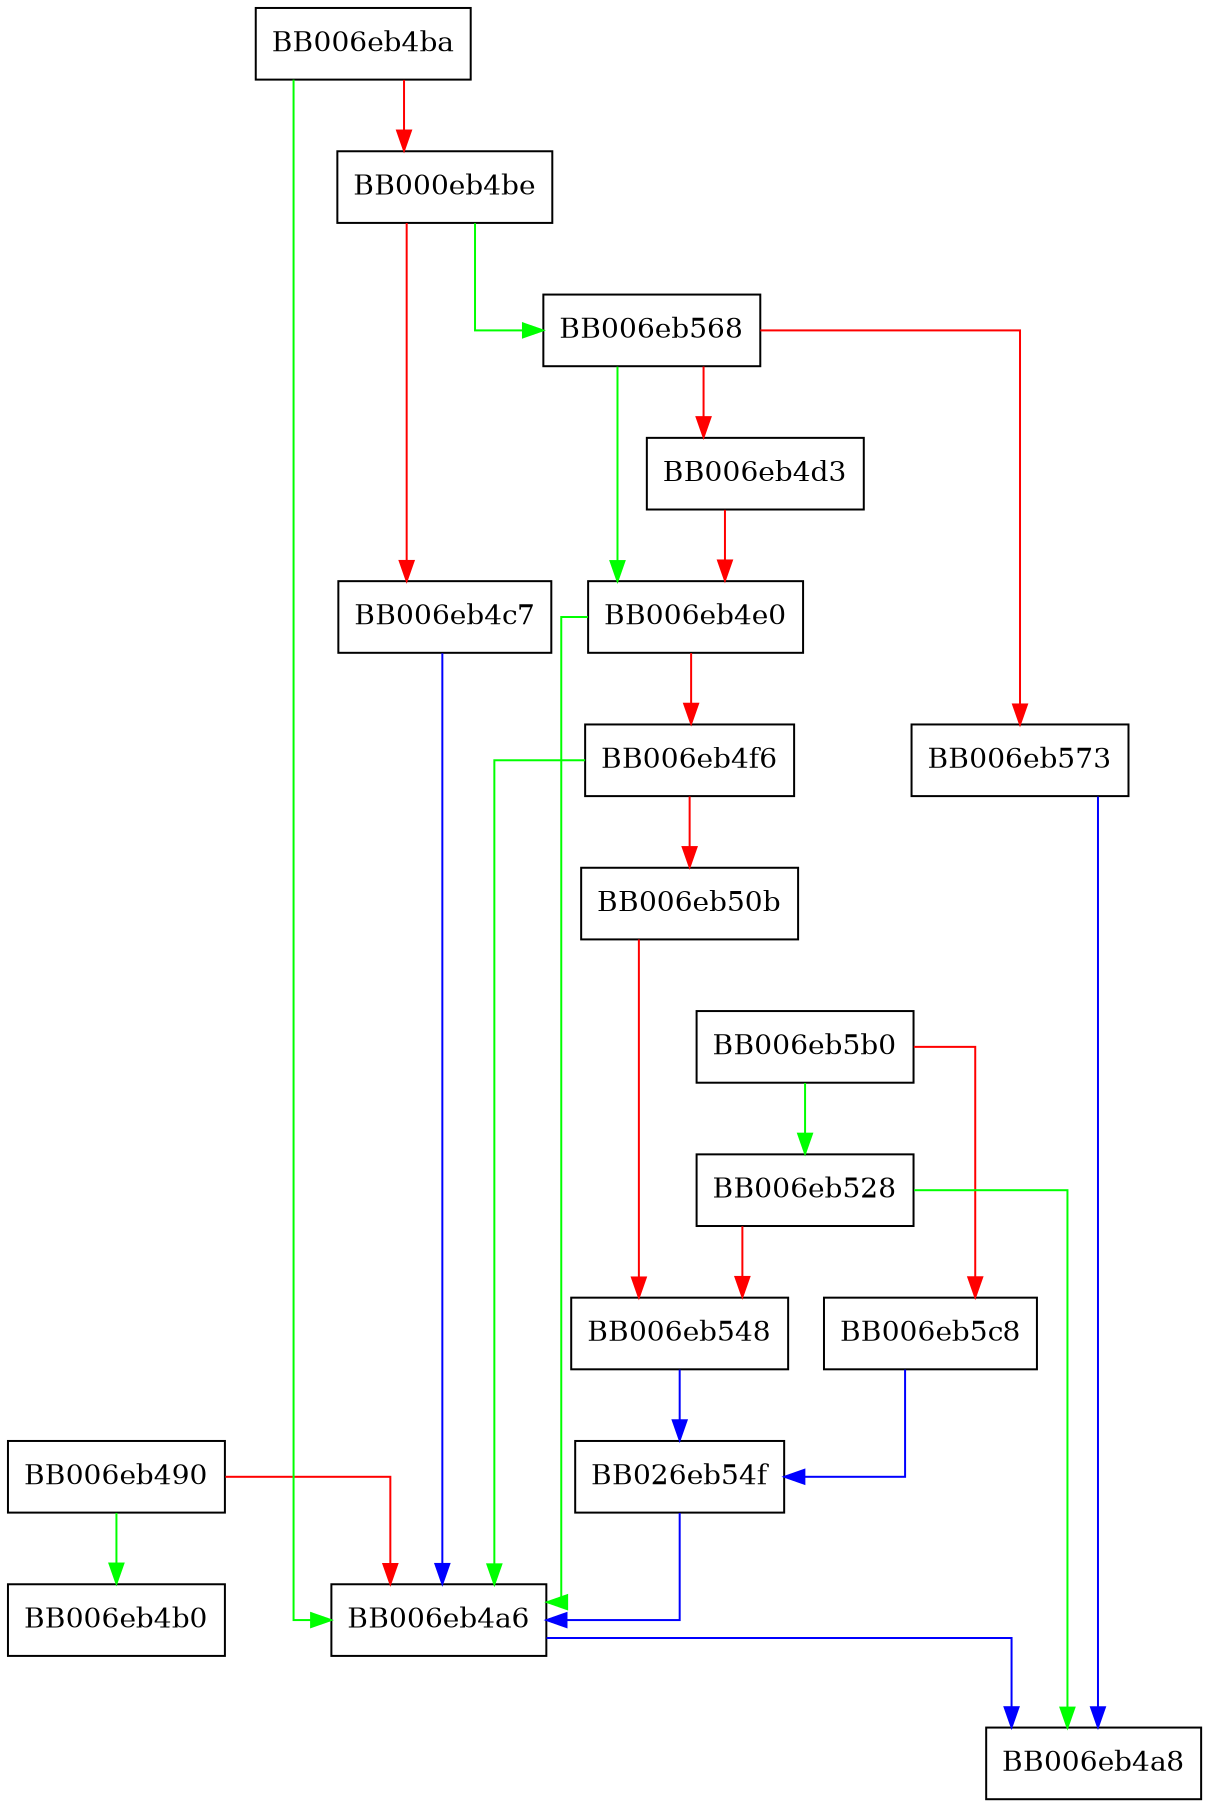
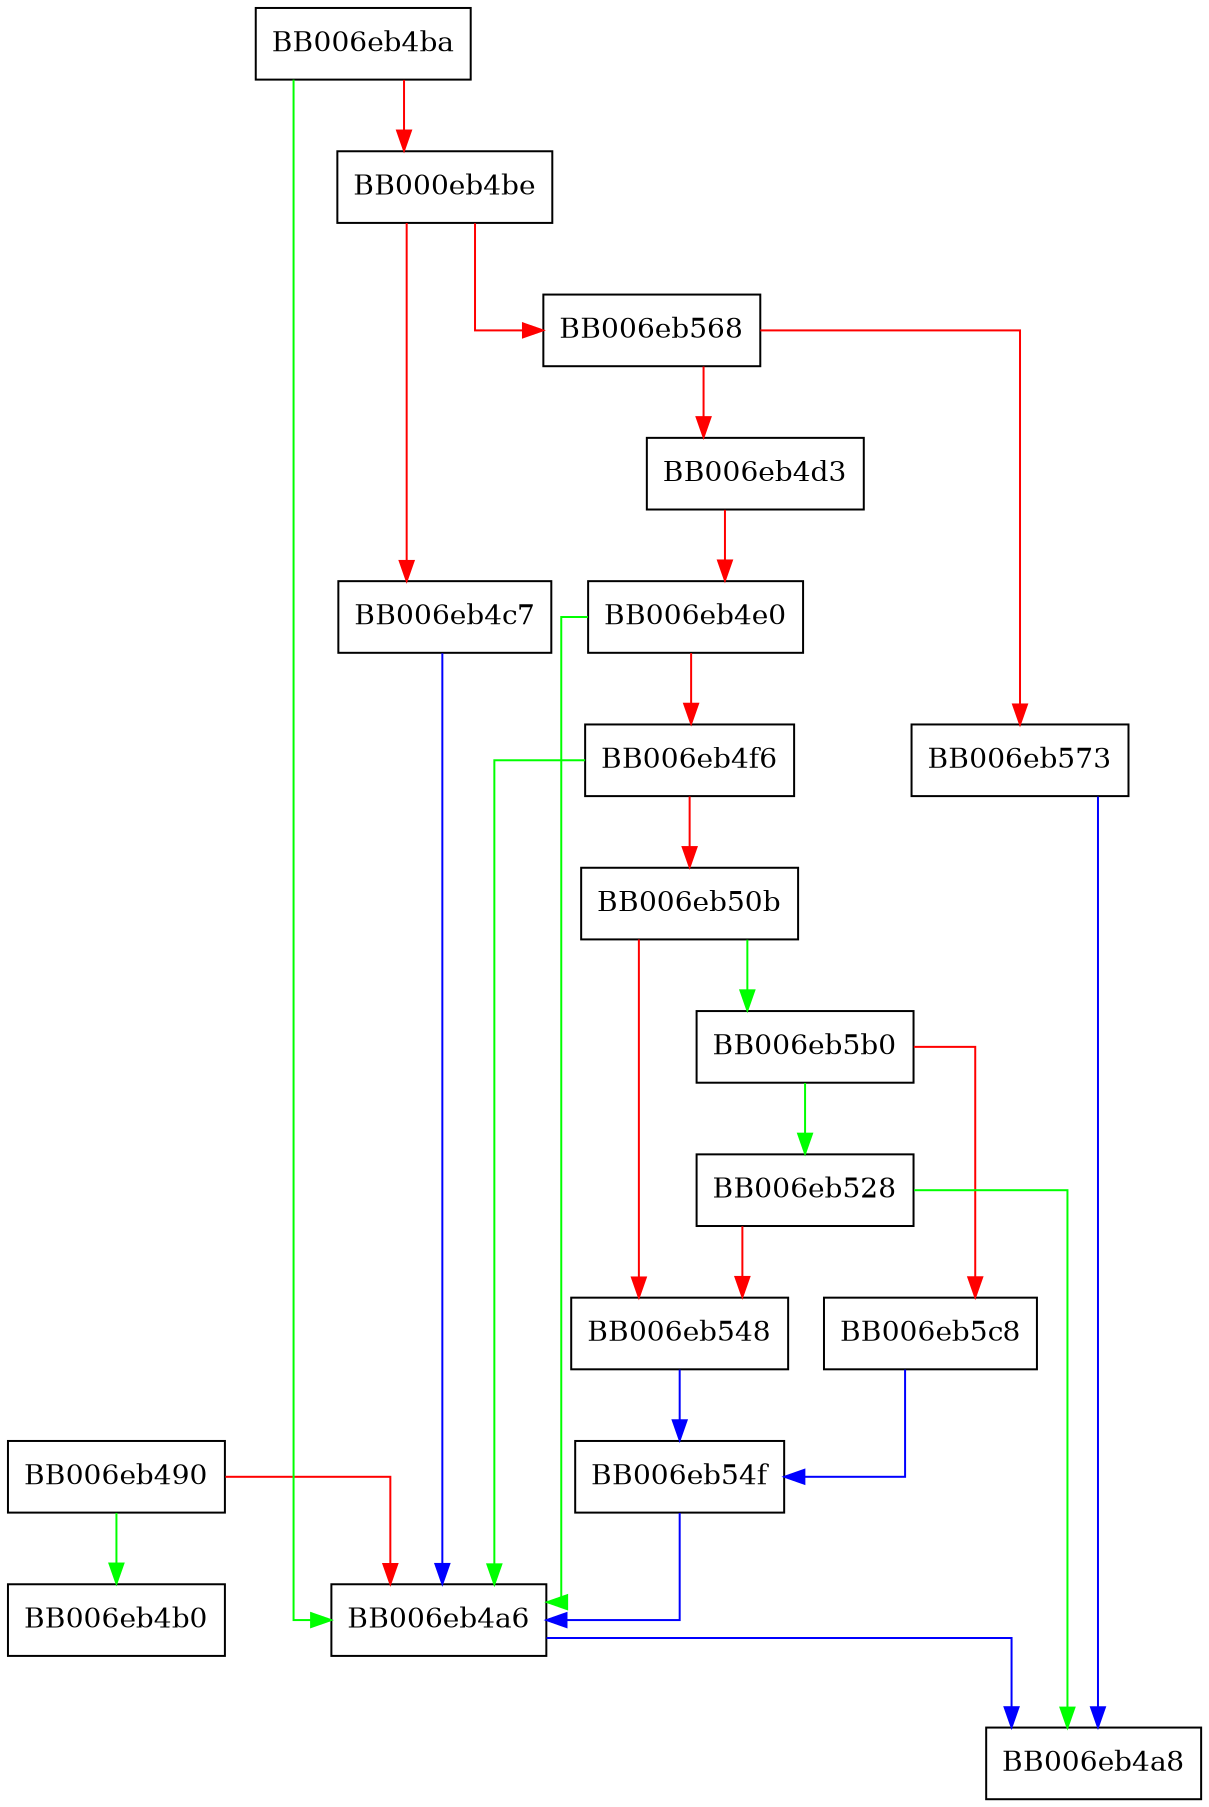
  digraph {
    splines=ortho
    node [shape=box]
    edge [color=red]
    BB006eb490
    BB006eb4b0
    BB006eb4a6
    BB006eb4a8
    BB006eb4ba
    n6 [label=BB000eb4be]
    BB006eb568
    BB006eb4c7
    BB006eb4e0
    BB006eb573
    BB006eb4d3
    BB006eb4f6
    BB006eb50b
    BB006eb5b0
    BB006eb548
    BB006eb528
    BB006eb5c8
-   BB006eb54f [label=BB026eb54f]
+   BB006eb54f
    BB006eb490 -> BB006eb4b0 [color=green]
    BB006eb490 -> BB006eb4a6
    BB006eb4a6 -> BB006eb4a8 [color=blue]
    BB006eb4ba -> BB006eb4a6 [color=green]
    BB006eb4ba -> n6
-   n6 -> BB006eb568 [color=green]
+   n6 -> BB006eb568
    n6 -> BB006eb4c7
-   BB006eb568 -> BB006eb4e0 [color=green]
    BB006eb568 -> BB006eb573
    BB006eb568 -> BB006eb4d3
    BB006eb4c7 -> BB006eb4a6 [color=blue]
    BB006eb4e0 -> BB006eb4a6 [color=green]
    BB006eb4e0 -> BB006eb4f6
    BB006eb573 -> BB006eb4a8 [color=blue]
    BB006eb4d3 -> BB006eb4e0
    BB006eb4f6 -> BB006eb4a6 [color=green]
    BB006eb4f6 -> BB006eb50b
+   BB006eb50b -> BB006eb5b0 [color=green]
    BB006eb50b -> BB006eb548
    BB006eb5b0 -> BB006eb528 [color=green]
    BB006eb5b0 -> BB006eb5c8
    BB006eb548 -> BB006eb54f [color=blue]
    BB006eb528 -> BB006eb4a8 [color=green]
    BB006eb528 -> BB006eb548
    BB006eb5c8 -> BB006eb54f [color=blue]
    BB006eb54f -> BB006eb4a6 [color=blue]
  }
